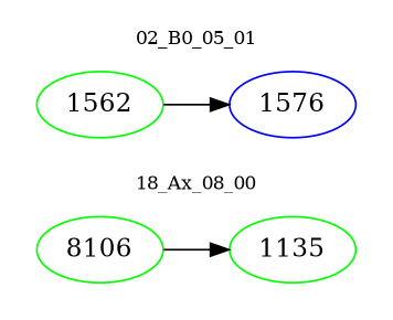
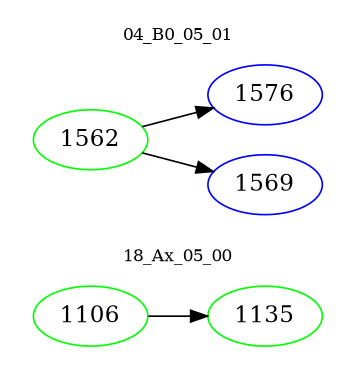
  digraph {
    rankdir=LR
    node [color=green]
    edge [color=black]
-   n1 [label=8106]
+   n1 [label=1106]
    n2 [label=1135]
    n3 [label=1562]
+   n4 [color=blue label=1569]
    n5 [color=blue label=1576]
    subgraph cluster_1 {
      color=white
      fontsize=10
-     label="18_Ax_08_00"
+     label="18_Ax_05_00"
      n1
      n2
    }
    subgraph cluster_2 {
      color=white
      fontsize=10
-     label="02_B0_05_01"
+     label="04_B0_05_01"
      n3
+     n4
      n5
    }
    n1 -> n2
+   n3 -> n4
    n3 -> n5
  }
